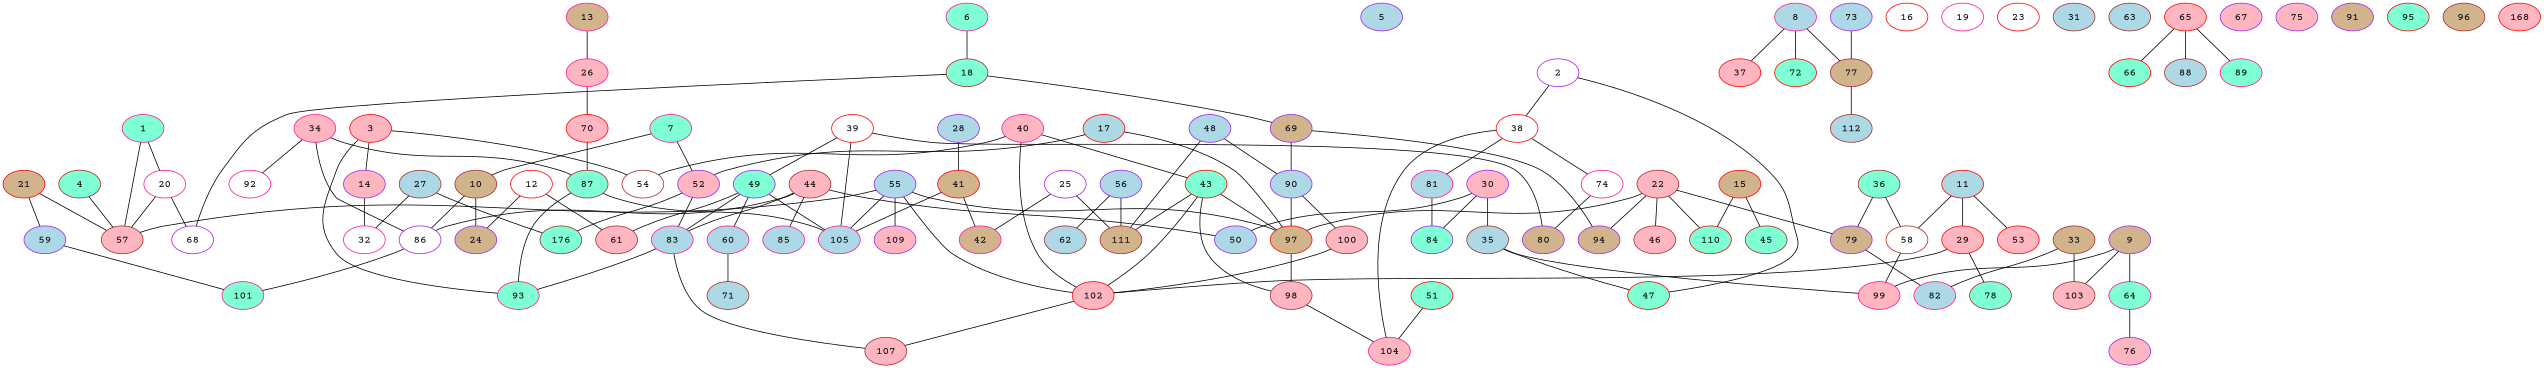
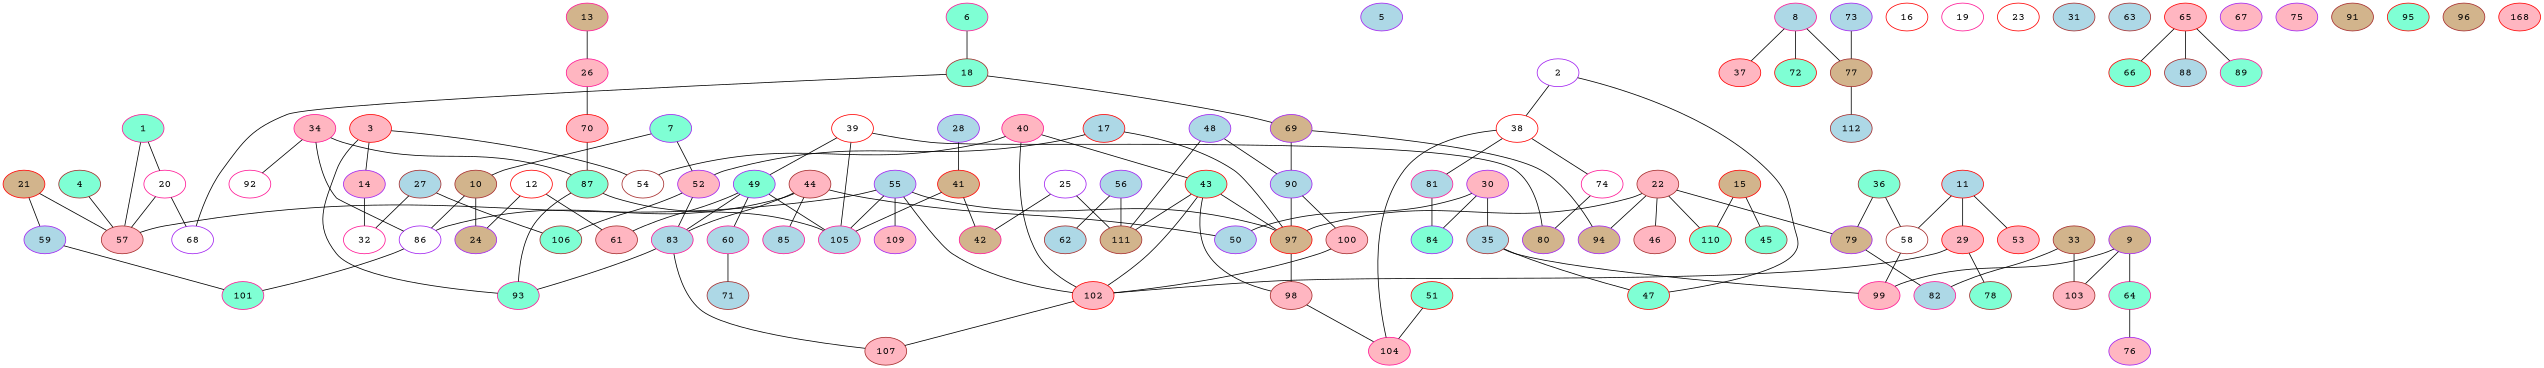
  graph {
    fontname="Courier Prime"
    node [color=brown fillcolor=lightpink fontname="Courier Prime" style=filled]
    edge [fontname="Courier Prime"]
    1 [color=deeppink fillcolor=aquamarine]
    20 [color=deeppink fillcolor=white]
    57
    68 [color=purple fillcolor=white]
    2 [color=purple fillcolor=white]
    38 [color=red fillcolor=white]
    47 [color=red fillcolor=aquamarine]
    74 [color=deeppink fillcolor=white]
    81 [color=deeppink fillcolor=lightblue]
    104 [color=deeppink]
    3 [color=red]
    14 [color=purple]
    54 [fillcolor=white]
    93 [color=deeppink fillcolor=aquamarine]
    32 [color=deeppink fillcolor=white]
    4 [fillcolor=aquamarine]
    5 [color=purple fillcolor=lightblue]
    6 [color=deeppink fillcolor=aquamarine]
    18 [fillcolor=aquamarine]
    69 [color=purple fillcolor=tan]
-   7 [color=deeppink fillcolor=aquamarine]
+   7 [color=purple fillcolor=aquamarine]
    10 [fillcolor=tan]
    52 [color=purple]
    24 [color=purple fillcolor=tan]
    86 [color=purple fillcolor=white]
-   106 [fillcolor=aquamarine label=176]
+   106 [fillcolor=aquamarine]
    83 [color=deeppink fillcolor=lightblue]
    8 [color=deeppink fillcolor=lightblue]
    37 [color=red]
    72 [color=red fillcolor=aquamarine]
    77 [fillcolor=tan]
    112 [fillcolor=lightblue]
    9 [color=purple fillcolor=tan]
    64 [color=deeppink fillcolor=aquamarine]
    99 [color=deeppink]
    103
    76 [color=purple]
    94 [color=purple fillcolor=tan]
    90 [color=purple fillcolor=lightblue]
    101 [color=deeppink fillcolor=aquamarine]
    11 [color=red fillcolor=lightblue]
    29 [color=red]
    53 [color=red]
    58 [fillcolor=white]
    78 [fillcolor=aquamarine]
    102 [color=red]
    12 [color=red fillcolor=white]
    61
    13 [color=deeppink fillcolor=tan]
    26 [color=deeppink]
    70 [color=red]
    15 [color=red fillcolor=tan]
    45 [fillcolor=aquamarine]
    110 [color=red fillcolor=aquamarine]
    16 [color=red fillcolor=white]
    17 [color=red fillcolor=lightblue]
    97 [color=red fillcolor=tan]
    98
    19 [color=deeppink fillcolor=white]
    21 [color=red fillcolor=tan]
    59 [color=purple fillcolor=lightblue]
    22
    46
    79 [color=purple fillcolor=tan]
    82 [color=deeppink fillcolor=lightblue]
    23 [color=red fillcolor=white]
    25 [color=purple fillcolor=white]
    42 [color=deeppink fillcolor=tan]
    111 [fillcolor=tan]
    87 [fillcolor=aquamarine]
    27 [fillcolor=lightblue]
    28 [color=purple fillcolor=lightblue]
    41 [color=red fillcolor=tan]
    105 [color=deeppink fillcolor=lightblue]
    107
    30 [color=purple]
    35 [fillcolor=lightblue]
    50 [color=purple fillcolor=lightblue]
    84 [color=purple fillcolor=aquamarine]
    31 [fillcolor=lightblue]
    33 [fillcolor=tan]
    34 [color=deeppink]
    92 [color=deeppink fillcolor=white]
    36 [fillcolor=aquamarine]
    80 [color=purple fillcolor=tan]
    39 [color=red fillcolor=white]
    49 [color=purple fillcolor=aquamarine]
    60 [color=deeppink fillcolor=lightblue]
    40 [color=deeppink]
    43 [color=red fillcolor=aquamarine]
    44
    85 [color=deeppink fillcolor=lightblue]
    48 [color=purple fillcolor=lightblue]
    100
    71 [fillcolor=lightblue]
    51 [color=red fillcolor=aquamarine]
    55 [color=purple fillcolor=lightblue]
    109 [color=purple]
    56 [color=purple fillcolor=lightblue]
    62 [fillcolor=lightblue]
    63 [fillcolor=lightblue]
    65 [color=red]
    66 [color=red fillcolor=aquamarine]
    88 [fillcolor=lightblue]
    89 [color=deeppink fillcolor=aquamarine]
    67 [color=purple]
    73 [color=purple fillcolor=lightblue]
    75 [color=purple]
-   91 [color=purple fillcolor=tan]
+   91 [fillcolor=tan]
    95 [color=red fillcolor=aquamarine]
    96 [fillcolor=tan]
    n112 [color=red label=168]
    1 -- 20
    1 -- 57
    20 -- 57
    20 -- 68
    2 -- 38
    2 -- 47
    38 -- 74
    38 -- 81
    38 -- 104
    74 -- 80
    81 -- 84
    3 -- 14
    3 -- 54
    3 -- 93
    14 -- 32
    4 -- 57
    6 -- 18
    18 -- 68
    18 -- 69
    69 -- 94
    69 -- 90
    7 -- 10
    7 -- 52
    10 -- 24
    10 -- 86
    52 -- 106
    52 -- 83
    86 -- 101
    83 -- 93
    83 -- 107
    8 -- 37
    8 -- 72
    8 -- 77
    77 -- 112
    9 -- 64
    9 -- 99
    9 -- 103
    64 -- 76
    90 -- 97
    90 -- 100
    11 -- 29
    11 -- 53
    11 -- 58
    29 -- 78
    29 -- 102
    58 -- 99
    102 -- 107
    12 -- 24
    12 -- 61
    13 -- 26
    26 -- 70
    70 -- 87
    15 -- 45
    15 -- 110
    17 -- 52
    17 -- 97
    97 -- 98
    98 -- 104
    21 -- 57
    21 -- 59
    59 -- 101
    22 -- 94
    22 -- 110
    22 -- 97
    22 -- 46
    22 -- 79
    79 -- 82
    25 -- 42
    25 -- 111
    87 -- 93
    87 -- 105
    27 -- 32
    27 -- 106
    28 -- 41
    41 -- 42
    41 -- 105
    30 -- 35
    30 -- 50
    30 -- 84
    35 -- 47
    35 -- 99
    33 -- 103
    33 -- 82
    34 -- 86
    34 -- 87
    34 -- 92
    36 -- 58
    36 -- 79
    39 -- 105
    39 -- 80
    39 -- 49
    49 -- 83
    49 -- 61
    49 -- 105
    49 -- 60
    60 -- 71
    40 -- 54
    40 -- 102
    40 -- 43
    43 -- 102
    43 -- 97
    43 -- 98
    43 -- 111
    44 -- 86
    44 -- 83
    44 -- 50
    44 -- 85
    48 -- 90
    48 -- 111
    100 -- 102
    51 -- 104
    55 -- 57
    55 -- 102
    55 -- 97
    55 -- 105
    55 -- 109
    56 -- 111
    56 -- 62
    65 -- 66
    65 -- 88
    65 -- 89
    73 -- 77
  }
